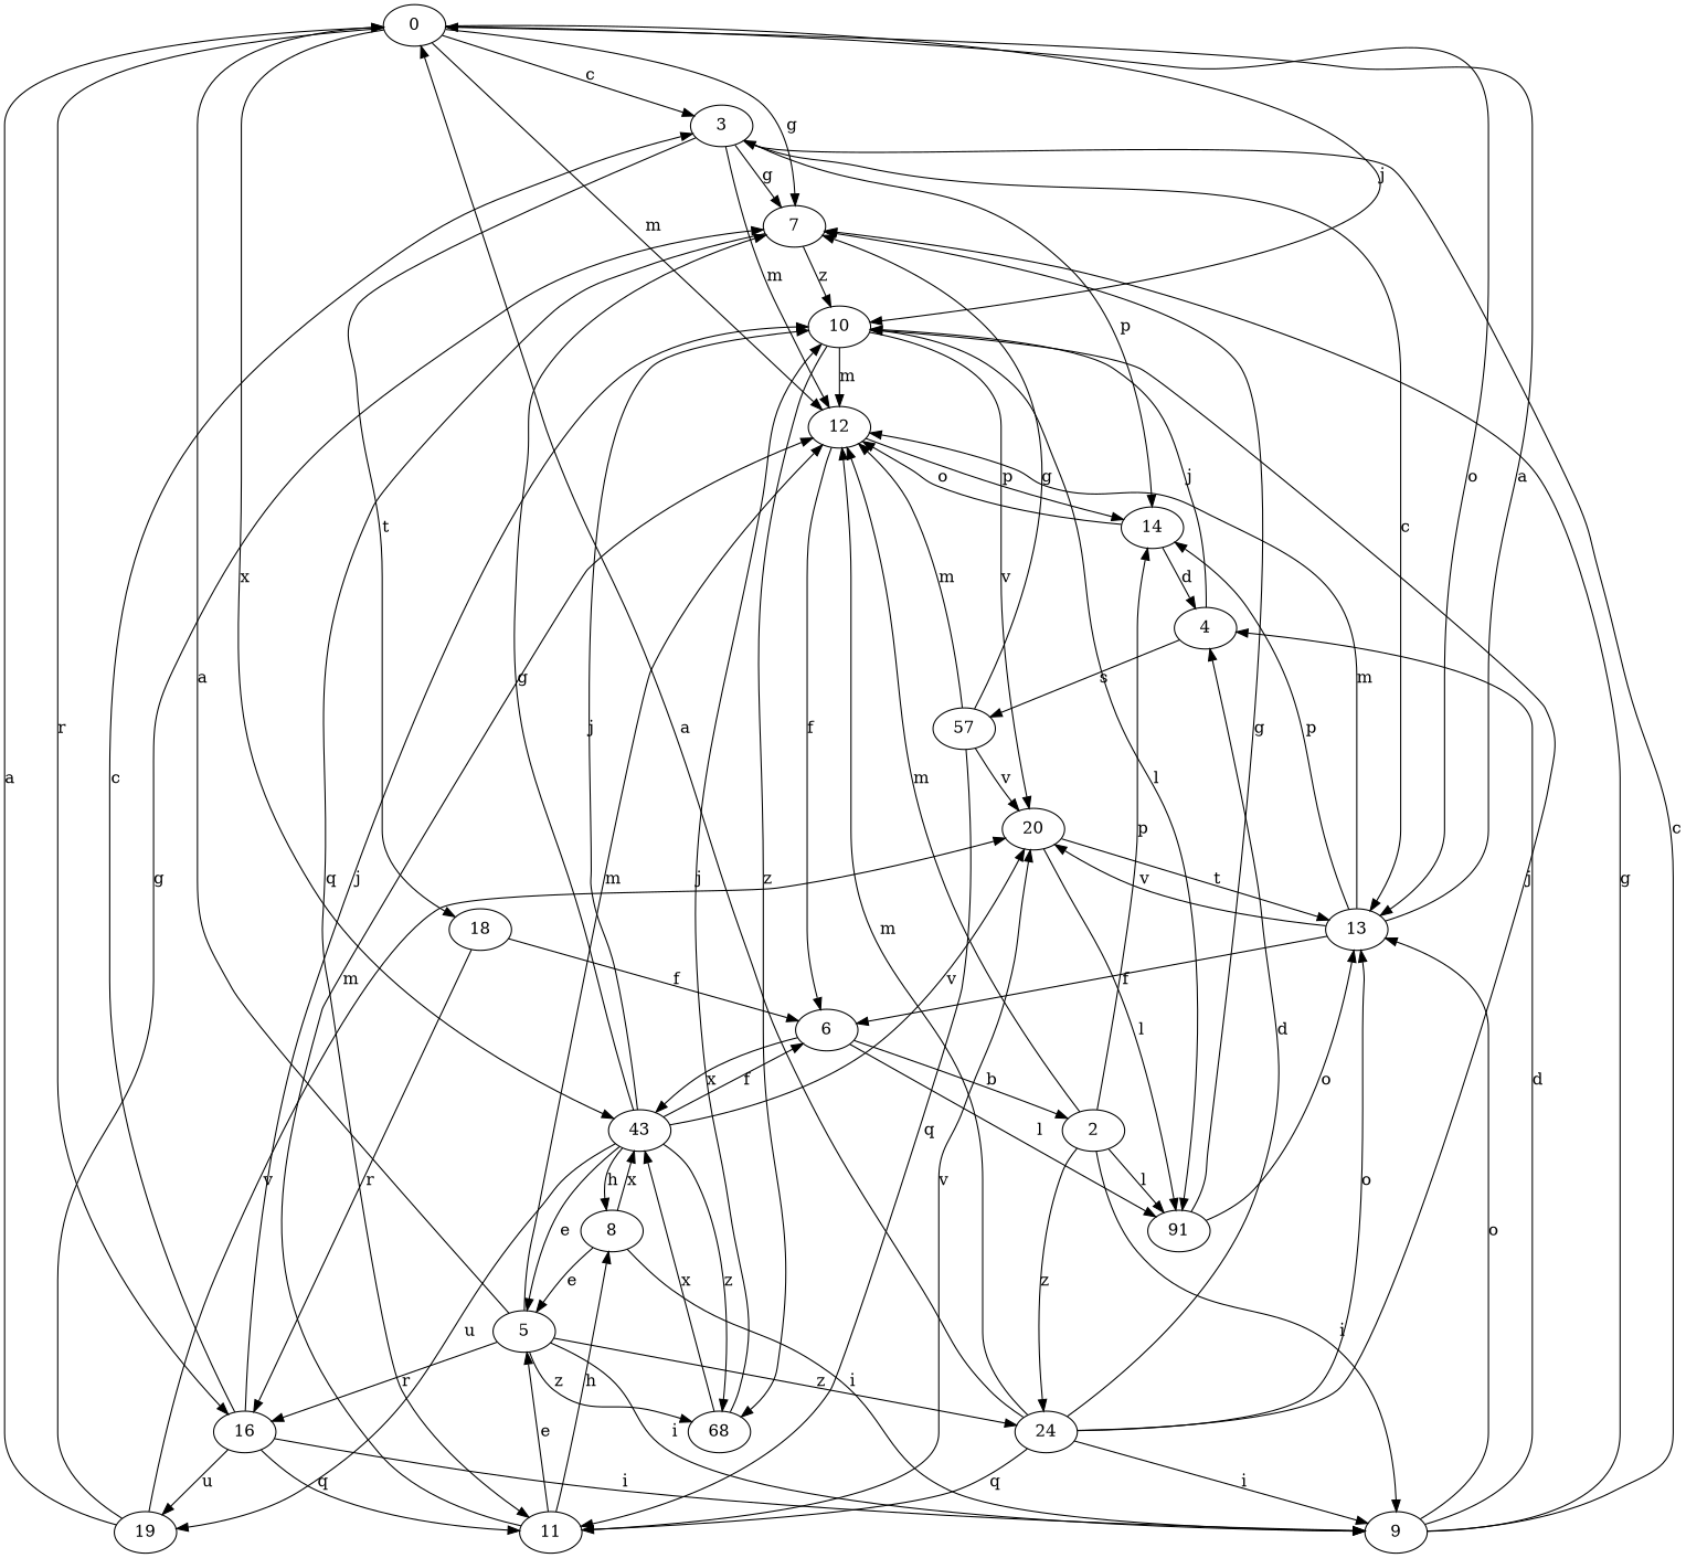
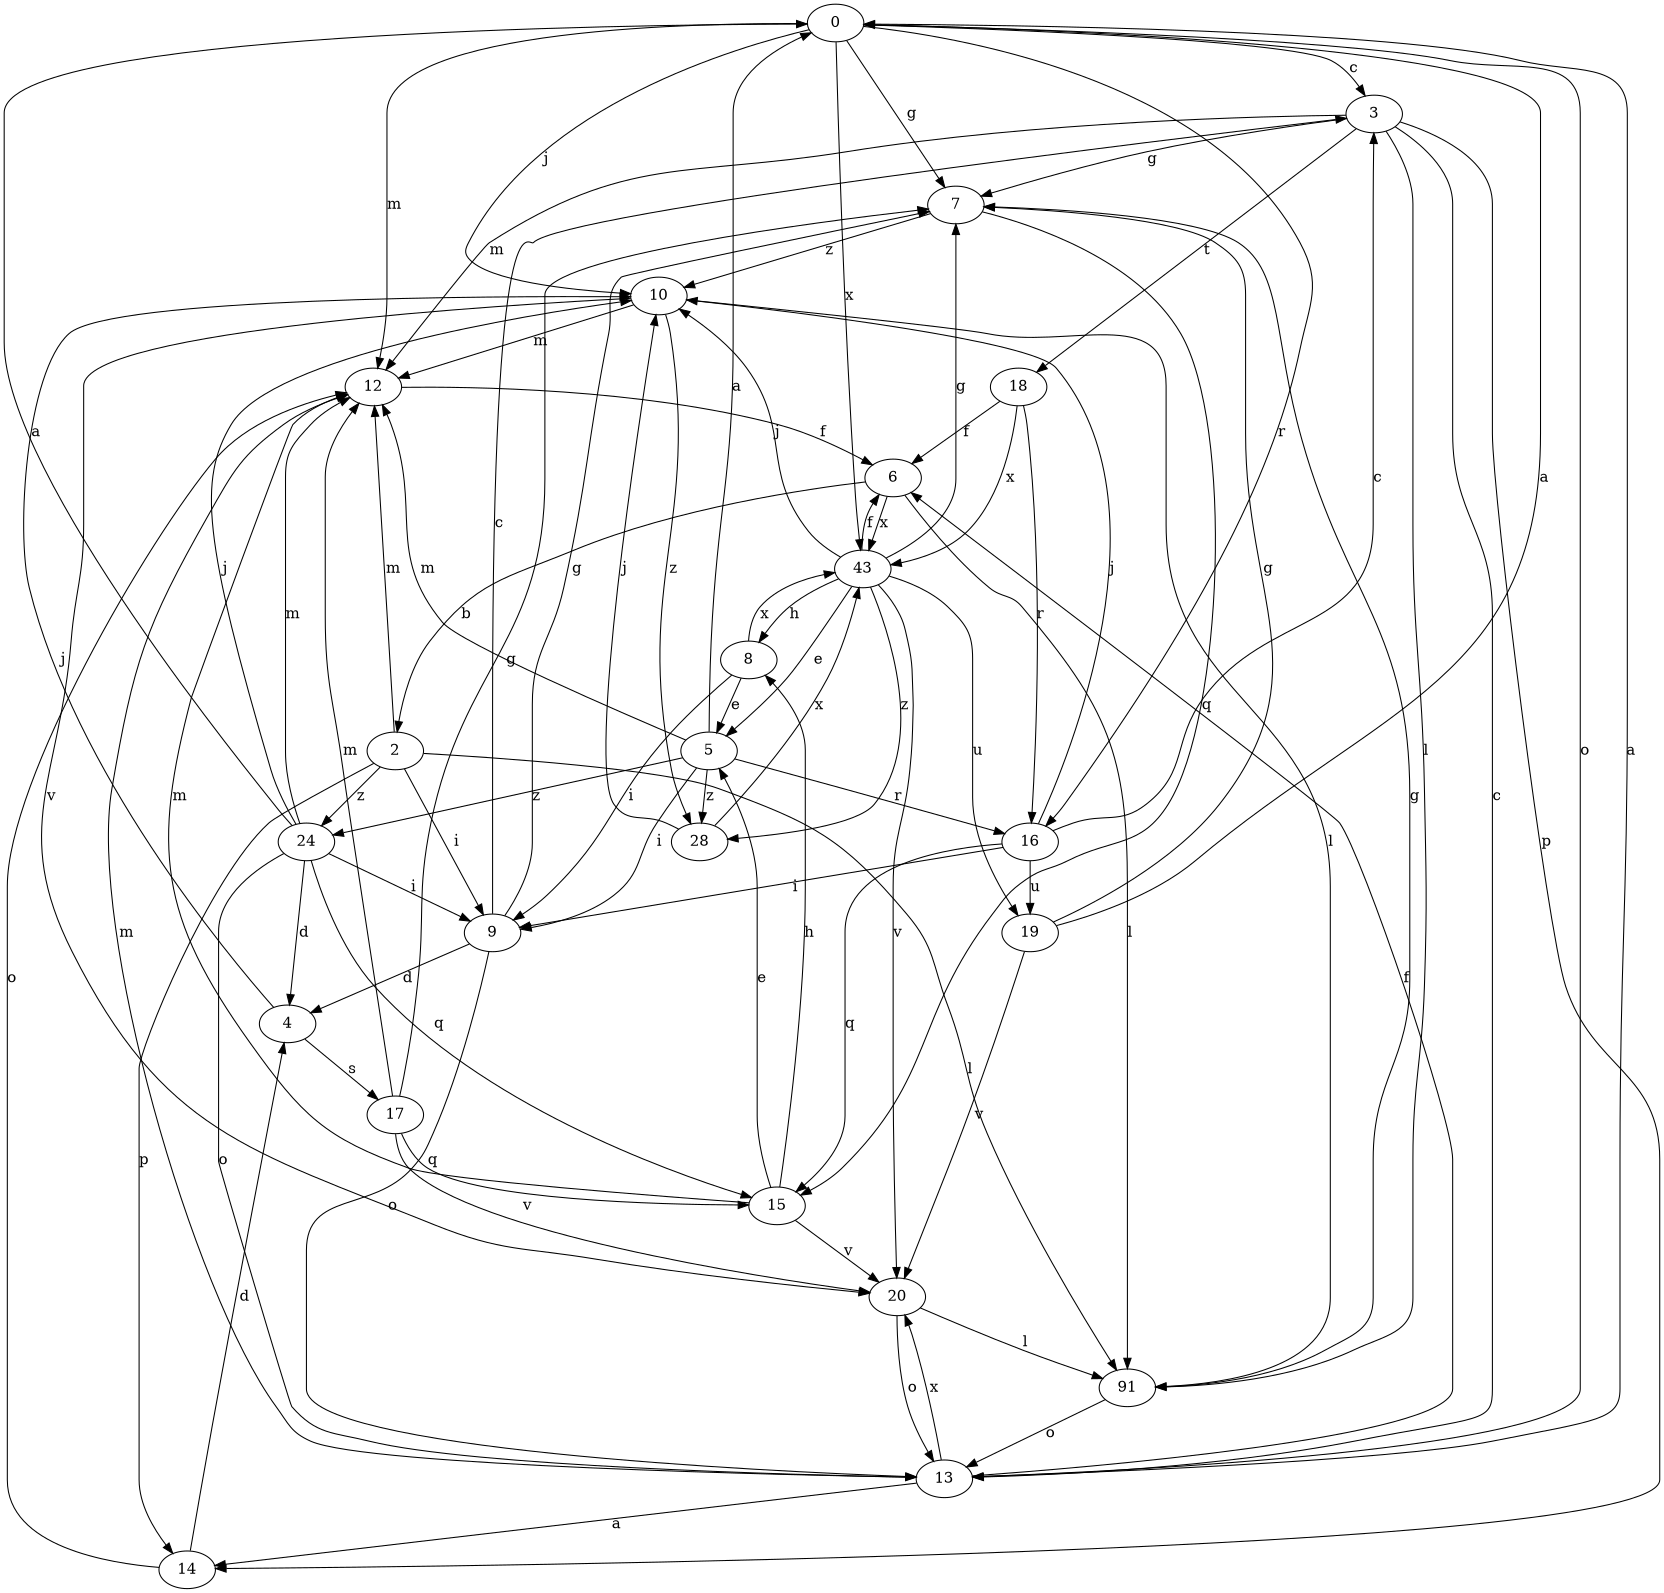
  strict digraph {
    0
    3
    7
    10
    12
    13
    16
    n8 [label=43]
    n9 [label=91]
    14
    18
-   15 [label=11]
-   28 [label=68]
+   15
+   28
    20
    6
    9
    19
-   17 [label=57]
+   17
    5
    8
    2
    24
    4
    0 -> 3 [label=c]
    0 -> 7 [label=g]
    0 -> 10 [label=j]
    0 -> 12 [label=m]
    0 -> 13 [label=o]
    0 -> 16 [label=r]
    0 -> n8 [label=x]
    3 -> 7 [label=g]
    3 -> 12 [label=m]
    3 -> 13 [label=c]
+   3 -> n9 [label=l]
    3 -> 14 [label=p]
    3 -> 18 [label=t]
    7 -> 10 [label=z]
    7 -> 15 [label=q]
    10 -> 12 [label=m]
    10 -> n9 [label=l]
    10 -> 28 [label=z]
    10 -> 20 [label=v]
-   12 -> 14 [label=p]
    12 -> 6 [label=f]
    13 -> 0 [label=a]
    13 -> 12 [label=m]
-   13 -> 14 [label=p]
-   13 -> 20 [label=v]
+   13 -> 14 [label=a]
+   13 -> 20 [label=x]
    13 -> 6 [label=f]
    16 -> 3 [label=c]
    16 -> 10 [label=j]
    16 -> 15 [label=q]
    16 -> 9 [label=i]
    16 -> 19 [label=u]
    n8 -> 7 [label=g]
    n8 -> 10 [label=j]
    n8 -> 28 [label=z]
    n8 -> 20 [label=v]
    n8 -> 6 [label=f]
    n8 -> 19 [label=u]
    n8 -> 5 [label=e]
    n8 -> 8 [label=h]
    n9 -> 7 [label=g]
    n9 -> 13 [label=o]
    14 -> 12 [label=o]
    14 -> 4 [label=d]
    18 -> 16 [label=r]
+   18 -> n8 [label=x]
    18 -> 6 [label=f]
    15 -> 12 [label=m]
    15 -> 20 [label=v]
    15 -> 5 [label=e]
    15 -> 8 [label=h]
    28 -> 10 [label=j]
    28 -> n8 [label=x]
-   20 -> 13 [label=t]
+   20 -> 13 [label=o]
    20 -> n9 [label=l]
    6 -> n8 [label=x]
    6 -> n9 [label=l]
    6 -> 2 [label=b]
    9 -> 3 [label=c]
    9 -> 7 [label=g]
    9 -> 13 [label=o]
    9 -> 4 [label=d]
    19 -> 0 [label=a]
    19 -> 7 [label=g]
    19 -> 20 [label=v]
    17 -> 7 [label=g]
    17 -> 12 [label=m]
    17 -> 15 [label=q]
    17 -> 20 [label=v]
    5 -> 0 [label=a]
    5 -> 12 [label=m]
    5 -> 16 [label=r]
    5 -> 28 [label=z]
    5 -> 9 [label=i]
    5 -> 24 [label=z]
    8 -> n8 [label=x]
    8 -> 9 [label=i]
    8 -> 5 [label=e]
    2 -> 12 [label=m]
    2 -> n9 [label=l]
    2 -> 14 [label=p]
    2 -> 9 [label=i]
    2 -> 24 [label=z]
    24 -> 0 [label=a]
    24 -> 10 [label=j]
    24 -> 12 [label=m]
    24 -> 13 [label=o]
    24 -> 15 [label=q]
    24 -> 9 [label=i]
    24 -> 4 [label=d]
    4 -> 10 [label=j]
    4 -> 17 [label=s]
  }
